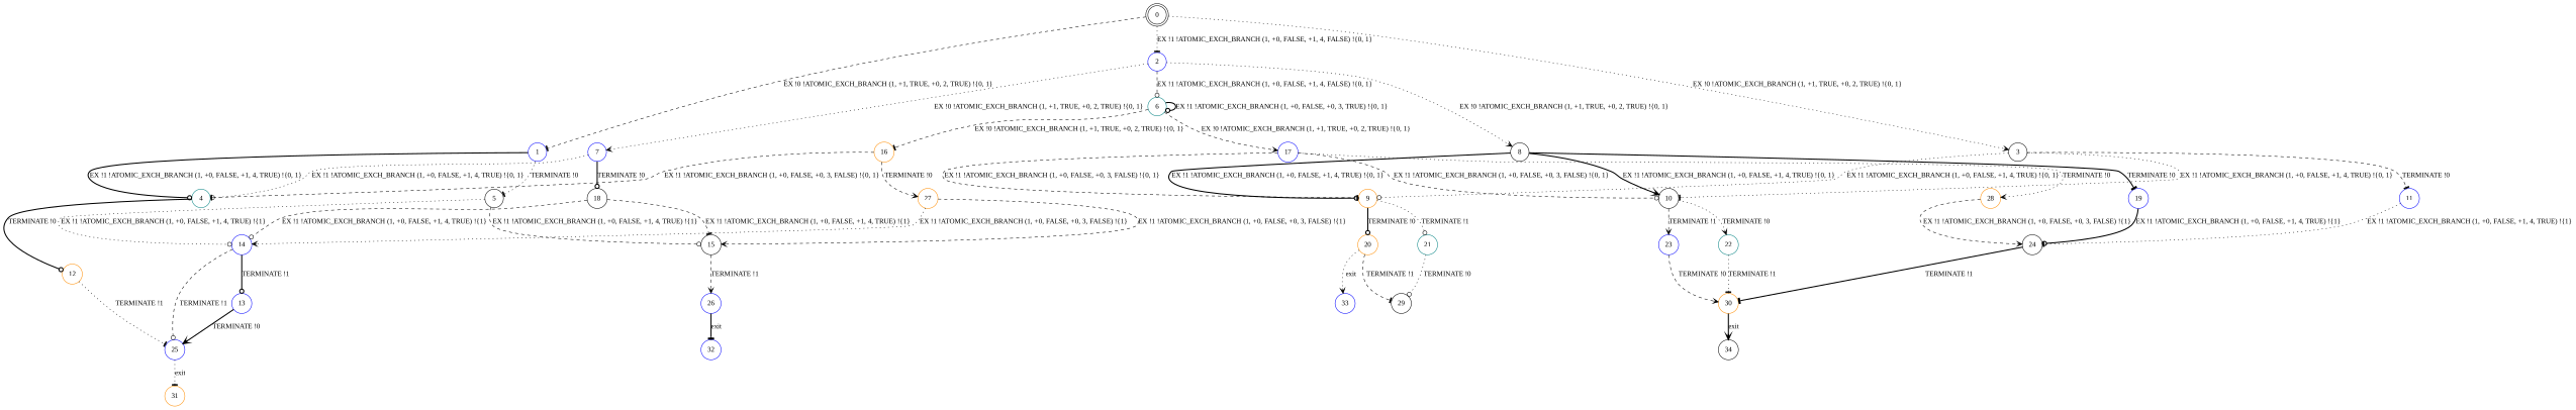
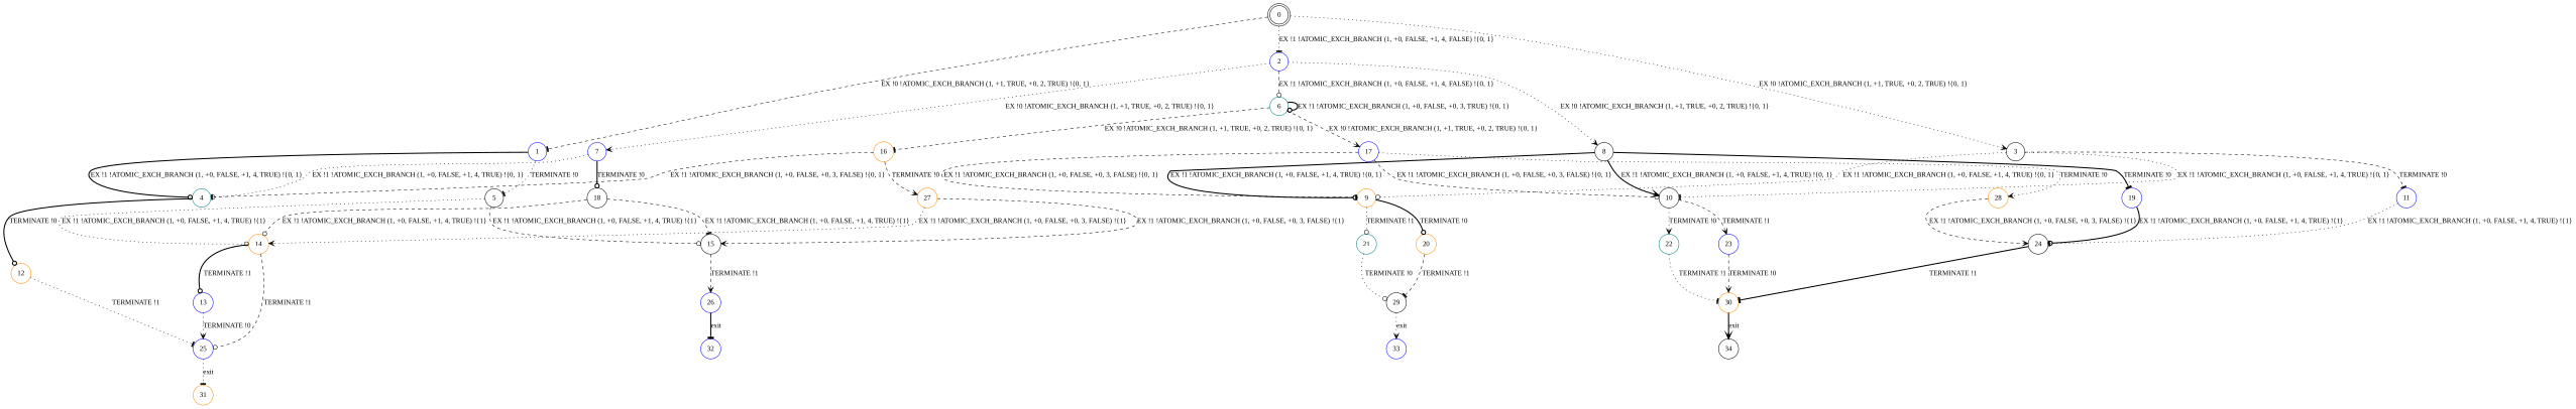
  digraph {
    fontname="Liberation Serif"
    node [color=blue fontname="Liberation Serif" shape=circle]
    edge [arrowhead=odot fontname="Liberation Serif" style=dotted]
    0 [color=black peripheries=2]
    1
    2
    3 [color=black]
    4 [color=teal]
    5 [color=black]
    6 [color=teal]
    7
    8 [color=black]
    9 [color=darkorange]
    10 [color=black]
    11
    12 [color=darkorange]
-   14
+   14 [color=darkorange]
    15 [color=black]
    16 [color=darkorange]
    17
    18 [color=black]
    19
    20 [color=darkorange]
    21 [color=teal]
    22 [color=teal]
    23
    24 [color=black]
    25
    13
    26
    27 [color=darkorange]
    28 [color=darkorange]
    29 [color=black]
    30 [color=darkorange]
    31 [color=darkorange]
    32
    33
    34 [color=black]
    0 -> 1 [arrowhead=tee label="EX !0 !ATOMIC_EXCH_BRANCH (1, +1, TRUE, +0, 2, TRUE) !{0, 1}" style=dashed]
    0 -> 2 [arrowhead=tee label="EX !1 !ATOMIC_EXCH_BRANCH (1, +0, FALSE, +1, 4, FALSE) !{0, 1}"]
    0 -> 3 [arrowhead=vee label="EX !0 !ATOMIC_EXCH_BRANCH (1, +1, TRUE, +0, 2, TRUE) !{0, 1}"]
    1 -> 4 [label="EX !1 !ATOMIC_EXCH_BRANCH (1, +0, FALSE, +1, 4, TRUE) !{0, 1}" style=bold]
    1 -> 5 [arrowhead=tee label="TERMINATE !0"]
    2 -> 6 [label="EX !1 !ATOMIC_EXCH_BRANCH (1, +0, FALSE, +1, 4, FALSE) !{0, 1}" style=dashed]
    2 -> 7 [arrowhead=vee label="EX !0 !ATOMIC_EXCH_BRANCH (1, +1, TRUE, +0, 2, TRUE) !{0, 1}"]
    2 -> 8 [arrowhead=vee label="EX !0 !ATOMIC_EXCH_BRANCH (1, +1, TRUE, +0, 2, TRUE) !{0, 1}"]
    3 -> 9 [label="EX !1 !ATOMIC_EXCH_BRANCH (1, +0, FALSE, +1, 4, TRUE) !{0, 1}"]
    3 -> 10 [arrowhead=tee label="EX !1 !ATOMIC_EXCH_BRANCH (1, +0, FALSE, +1, 4, TRUE) !{0, 1}"]
    3 -> 11 [arrowhead=tee label="TERMINATE !0" style=dashed]
    4 -> 12 [label="TERMINATE !0" style=bold]
    5 -> 14 [label="EX !1 !ATOMIC_EXCH_BRANCH (1, +0, FALSE, +1, 4, TRUE) !{1}"]
    5 -> 15 [label="EX !1 !ATOMIC_EXCH_BRANCH (1, +0, FALSE, +1, 4, TRUE) !{1}" style=dashed]
    6 -> 6 [label="EX !1 !ATOMIC_EXCH_BRANCH (1, +0, FALSE, +0, 3, TRUE) !{0, 1}" style=bold]
    6 -> 16 [arrowhead=tee label="EX !0 !ATOMIC_EXCH_BRANCH (1, +1, TRUE, +0, 2, TRUE) !{0, 1}" style=dashed]
    6 -> 17 [arrowhead=vee label="EX !0 !ATOMIC_EXCH_BRANCH (1, +1, TRUE, +0, 2, TRUE) !{0, 1}" style=dashed]
    7 -> 4 [label="EX !1 !ATOMIC_EXCH_BRANCH (1, +0, FALSE, +1, 4, TRUE) !{0, 1}"]
    7 -> 18 [label="TERMINATE !0" style=bold]
    8 -> 9 [label="EX !1 !ATOMIC_EXCH_BRANCH (1, +0, FALSE, +1, 4, TRUE) !{0, 1}" style=bold]
    8 -> 10 [arrowhead=vee label="EX !1 !ATOMIC_EXCH_BRANCH (1, +0, FALSE, +1, 4, TRUE) !{0, 1}" style=bold]
    8 -> 19 [arrowhead=tee label="TERMINATE !0" style=bold]
    9 -> 20 [label="TERMINATE !0" style=bold]
    9 -> 21 [label="TERMINATE !1"]
    10 -> 22 [arrowhead=vee label="TERMINATE !0"]
    10 -> 23 [arrowhead=vee label="TERMINATE !1" style=dashed]
    11 -> 24 [arrowhead=tee label="EX !1 !ATOMIC_EXCH_BRANCH (1, +0, FALSE, +1, 4, TRUE) !{1}"]
    12 -> 25 [arrowhead=tee label="TERMINATE !1"]
    14 -> 25 [label="TERMINATE !1" style=dashed]
    14 -> 13 [label="TERMINATE !1" style=bold]
    15 -> 26 [arrowhead=vee label="TERMINATE !1" style=dashed]
    16 -> 4 [arrowhead=tee label="EX !1 !ATOMIC_EXCH_BRANCH (1, +0, FALSE, +0, 3, FALSE) !{0, 1}" style=dashed]
    16 -> 27 [arrowhead=vee label="TERMINATE !0" style=dashed]
    17 -> 9 [arrowhead=tee label="EX !1 !ATOMIC_EXCH_BRANCH (1, +0, FALSE, +0, 3, FALSE) !{0, 1}" style=dashed]
    17 -> 10 [label="EX !1 !ATOMIC_EXCH_BRANCH (1, +0, FALSE, +0, 3, FALSE) !{0, 1}" style=dashed]
    17 -> 28 [arrowhead=vee label="TERMINATE !0"]
    18 -> 14 [label="EX !1 !ATOMIC_EXCH_BRANCH (1, +0, FALSE, +1, 4, TRUE) !{1}" style=dashed]
    18 -> 15 [arrowhead=tee label="EX !1 !ATOMIC_EXCH_BRANCH (1, +0, FALSE, +1, 4, TRUE) !{1}" style=dashed]
    19 -> 24 [label="EX !1 !ATOMIC_EXCH_BRANCH (1, +0, FALSE, +1, 4, TRUE) !{1}" style=bold]
    20 -> 29 [arrowhead=tee label="TERMINATE !1" style=dashed]
    21 -> 29 [label="TERMINATE !0"]
    22 -> 30 [arrowhead=tee label="TERMINATE !1"]
    23 -> 30 [arrowhead=vee label="TERMINATE !0" style=dashed]
    24 -> 30 [arrowhead=tee label="TERMINATE !1" style=bold]
    25 -> 31 [arrowhead=tee label=exit]
-   13 -> 25 [arrowhead=vee label="TERMINATE !0" style=bold]
+   13 -> 25 [arrowhead=vee label="TERMINATE !0"]
    26 -> 32 [arrowhead=tee label=exit style=bold]
    27 -> 14 [arrowhead=vee label="EX !1 !ATOMIC_EXCH_BRANCH (1, +0, FALSE, +0, 3, FALSE) !{1}"]
    27 -> 15 [arrowhead=vee label="EX !1 !ATOMIC_EXCH_BRANCH (1, +0, FALSE, +0, 3, FALSE) !{1}" style=dashed]
    28 -> 24 [arrowhead=vee label="EX !1 !ATOMIC_EXCH_BRANCH (1, +0, FALSE, +0, 3, FALSE) !{1}" style=dashed]
-   20 -> 33 [arrowhead=vee label=exit]
+   29 -> 33 [arrowhead=vee label=exit]
    30 -> 34 [arrowhead=vee label=exit style=bold]
  }
